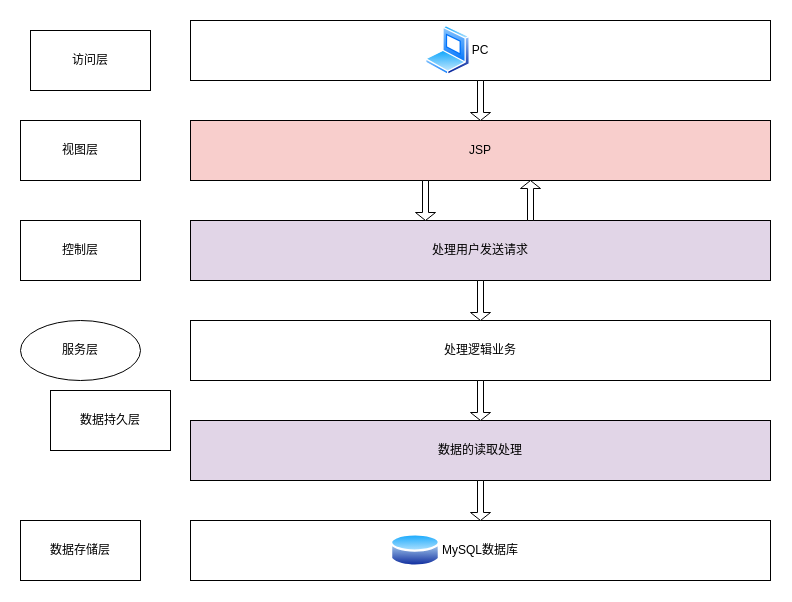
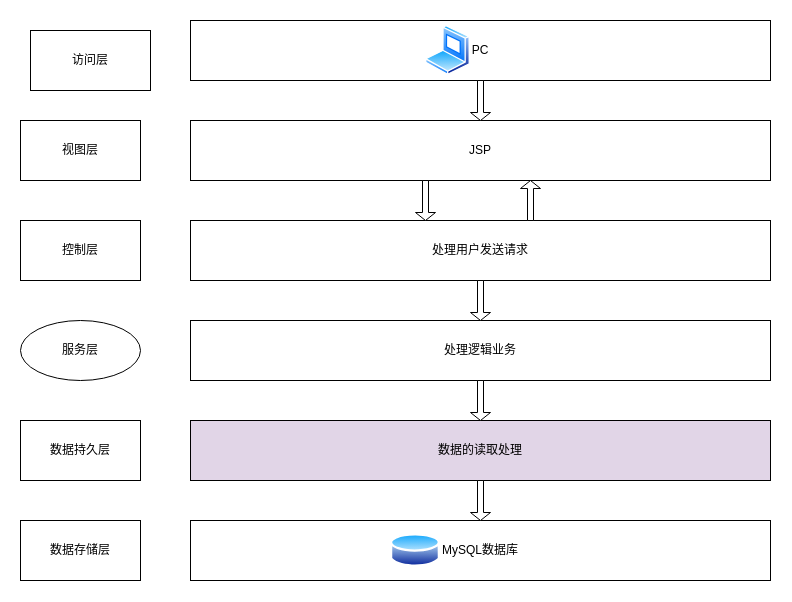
  <mxCell id="0" />
  <mxCell id="1" parent="0" />
  <mxCell id="2" value="PC" style="rounded=0;whiteSpace=wrap;html=1;" vertex="1" parent="1"><mxGeometry x="190" y="20" width="580" height="60" as="geometry" /></mxCell>
  <mxCell id="3" value="访问层" style="rounded=0;whiteSpace=wrap;html=1;" vertex="1" parent="1"><mxGeometry x="30" y="30" width="120" height="60" as="geometry" /></mxCell>
  <mxCell id="4" value="视图层" style="rounded=0;whiteSpace=wrap;html=1;" vertex="1" parent="1"><mxGeometry x="20" y="120" width="120" height="60" as="geometry" /></mxCell>
  <mxCell id="5" value="MySQL数据库" style="rounded=0;whiteSpace=wrap;html=1;" vertex="1" parent="1"><mxGeometry x="190" y="520" width="580" height="60" as="geometry" /></mxCell>
  <mxCell id="6" value="数据的读取处理" style="rounded=0;whiteSpace=wrap;html=1;fillColor=#e1d5e7;" vertex="1" parent="1"><mxGeometry x="190" y="420" width="580" height="60" as="geometry" /></mxCell>
- <mxCell id="7" value="处理用户发送请求" style="rounded=0;whiteSpace=wrap;html=1;fillColor=#e1d5e7;" vertex="1" parent="1"><mxGeometry x="190" y="220" width="580" height="60" as="geometry" /></mxCell>
+ <mxCell id="7" value="处理用户发送请求" style="rounded=0;whiteSpace=wrap;html=1;" vertex="1" parent="1"><mxGeometry x="190" y="220" width="580" height="60" as="geometry" /></mxCell>
  <mxCell id="8" value="处理逻辑业务" style="rounded=0;whiteSpace=wrap;html=1;" vertex="1" parent="1"><mxGeometry x="190" y="320" width="580" height="60" as="geometry" /></mxCell>
- <mxCell id="9" value="JSP" style="rounded=0;whiteSpace=wrap;html=1;fillColor=#f8cecc;" vertex="1" parent="1"><mxGeometry x="190" y="120" width="580" height="60" as="geometry" /></mxCell>
+ <mxCell id="9" value="JSP" style="rounded=0;whiteSpace=wrap;html=1;" vertex="1" parent="1"><mxGeometry x="190" y="120" width="580" height="60" as="geometry" /></mxCell>
  <mxCell id="10" value="" style="shape=singleArrow;direction=south;whiteSpace=wrap;html=1;" vertex="1" parent="1"><mxGeometry x="470" y="80" width="20" height="40" as="geometry" /></mxCell>
  <mxCell id="11" value="控制层" style="rounded=0;whiteSpace=wrap;html=1;" vertex="1" parent="1"><mxGeometry x="20" y="220" width="120" height="60" as="geometry" /></mxCell>
  <mxCell id="12" value="服务层" style="ellipse;whiteSpace=wrap;html=1;" vertex="1" parent="1"><mxGeometry x="20" y="320" width="120" height="60" as="geometry" /></mxCell>
- <mxCell id="13" value="数据持久层" style="rounded=0;whiteSpace=wrap;html=1;" vertex="1" parent="1"><mxGeometry x="50" y="390" width="120" height="60" as="geometry" /></mxCell>
+ <mxCell id="13" value="数据持久层" style="rounded=0;whiteSpace=wrap;html=1;" vertex="1" parent="1"><mxGeometry x="20" y="420" width="120" height="60" as="geometry" /></mxCell>
  <mxCell id="14" value="数据存储层" style="rounded=0;whiteSpace=wrap;html=1;" vertex="1" parent="1"><mxGeometry x="20" y="520" width="120" height="60" as="geometry" /></mxCell>
  <mxCell id="15" value="" style="aspect=fixed;perimeter=ellipsePerimeter;html=1;align=center;shadow=0;dashed=0;spacingTop=3;image;image=img/lib/active_directory/database.svg;" vertex="1" parent="1"><mxGeometry x="390" y="531.5" width="50" height="37" as="geometry" /></mxCell>
  <mxCell id="16" value="" style="aspect=fixed;perimeter=ellipsePerimeter;html=1;align=center;shadow=0;dashed=0;spacingTop=3;image;image=img/lib/active_directory/laptop_client.svg;" vertex="1" parent="1"><mxGeometry x="425" y="25" width="45" height="50" as="geometry" /></mxCell>
  <mxCell id="17" value="" style="shape=singleArrow;direction=south;whiteSpace=wrap;html=1;" vertex="1" parent="1"><mxGeometry x="415" y="180" width="20" height="40" as="geometry" /></mxCell>
  <mxCell id="18" value="" style="shape=singleArrow;direction=north;whiteSpace=wrap;html=1;" vertex="1" parent="1"><mxGeometry x="520" y="180" width="20" height="40" as="geometry" /></mxCell>
  <mxCell id="19" value="" style="shape=singleArrow;direction=south;whiteSpace=wrap;html=1;" vertex="1" parent="1"><mxGeometry x="470" y="280" width="20" height="40" as="geometry" /></mxCell>
  <mxCell id="20" value="" style="shape=singleArrow;direction=south;whiteSpace=wrap;html=1;" vertex="1" parent="1"><mxGeometry x="470" y="380" width="20" height="40" as="geometry" /></mxCell>
  <mxCell id="21" value="" style="shape=singleArrow;direction=south;whiteSpace=wrap;html=1;" vertex="1" parent="1"><mxGeometry x="470" y="480" width="20" height="40" as="geometry" /></mxCell>
